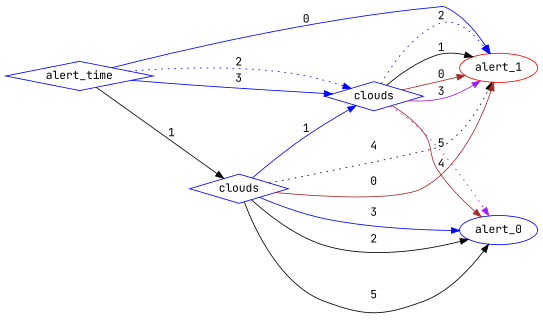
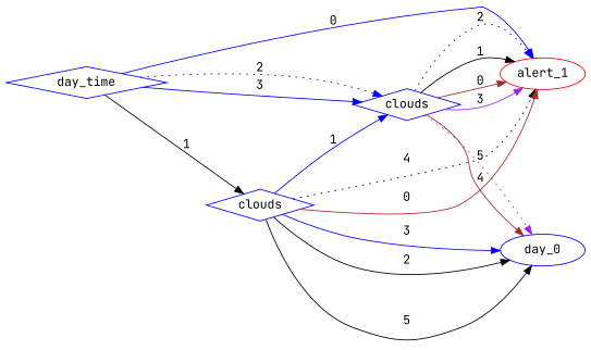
  digraph {
    fontname="JetBrains Mono"
    rankdir=LR
    node [color=blue fontname="JetBrains Mono" shape=diamond]
    edge [color=blue fontname="JetBrains Mono" style=solid]
-   n1 [label=alert_0 shape=""]
+   n1 [label=day_0 shape=""]
    n2 [color=red label=alert_1 shape=""]
    n3 [label=clouds]
    n4 [label=clouds]
-   n5 [label=alert_time]
+   n5 [label=day_time]
    n3 -> n1 [color=purple label=5 style=dotted]
    n3 -> n1 [color=brown label=4]
    n3 -> n2 [color=purple label=3]
    n3 -> n2 [label=2 style=dotted]
    n3 -> n2 [color=black label=1]
    n3 -> n2 [color=brown label=0]
    n4 -> n1 [color=black label=5]
    n4 -> n1 [label=3]
    n4 -> n1 [color=black label=2]
    n4 -> n2 [color=black label=4 style=dotted]
    n4 -> n2 [color=brown label=0]
    n4 -> n3 [label=1]
    n5 -> n2 [label=0]
    n5 -> n3 [label=3]
    n5 -> n3 [label=2 style=dotted]
    n5 -> n4 [color=black label=1]
  }
